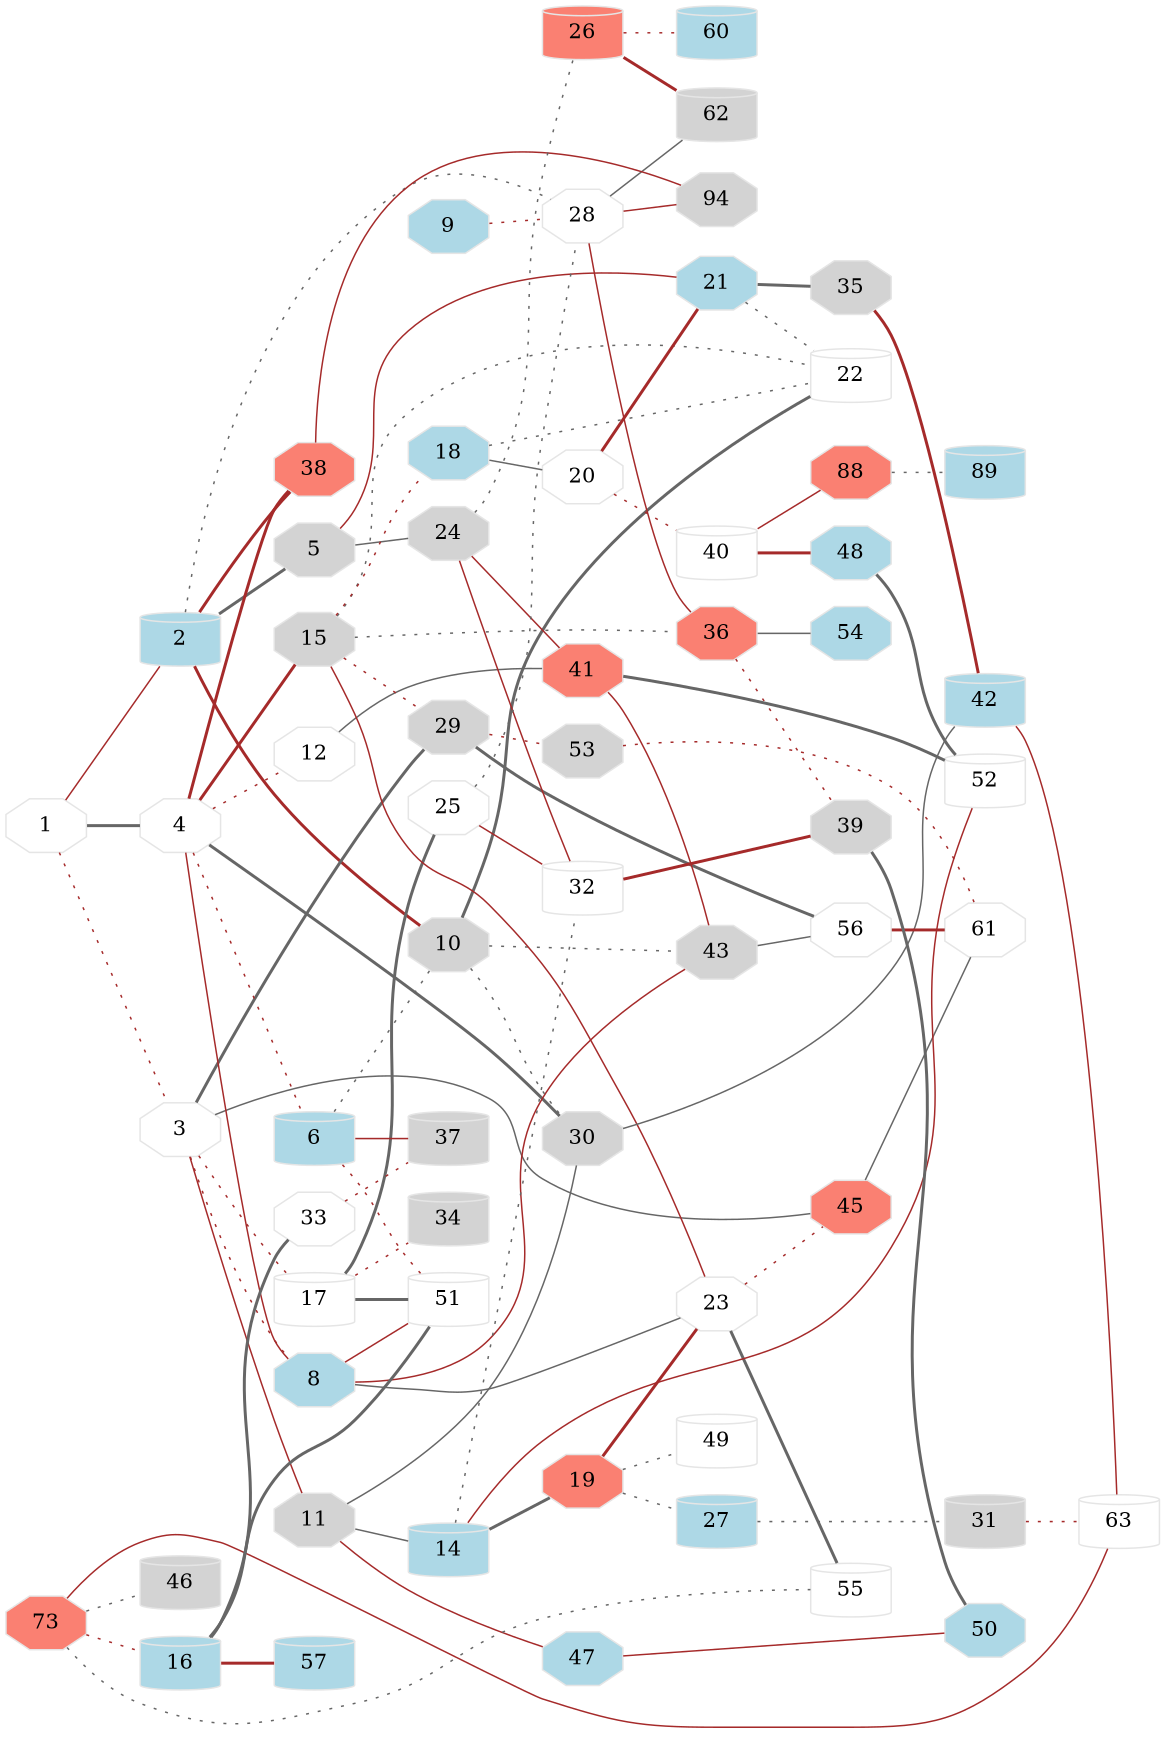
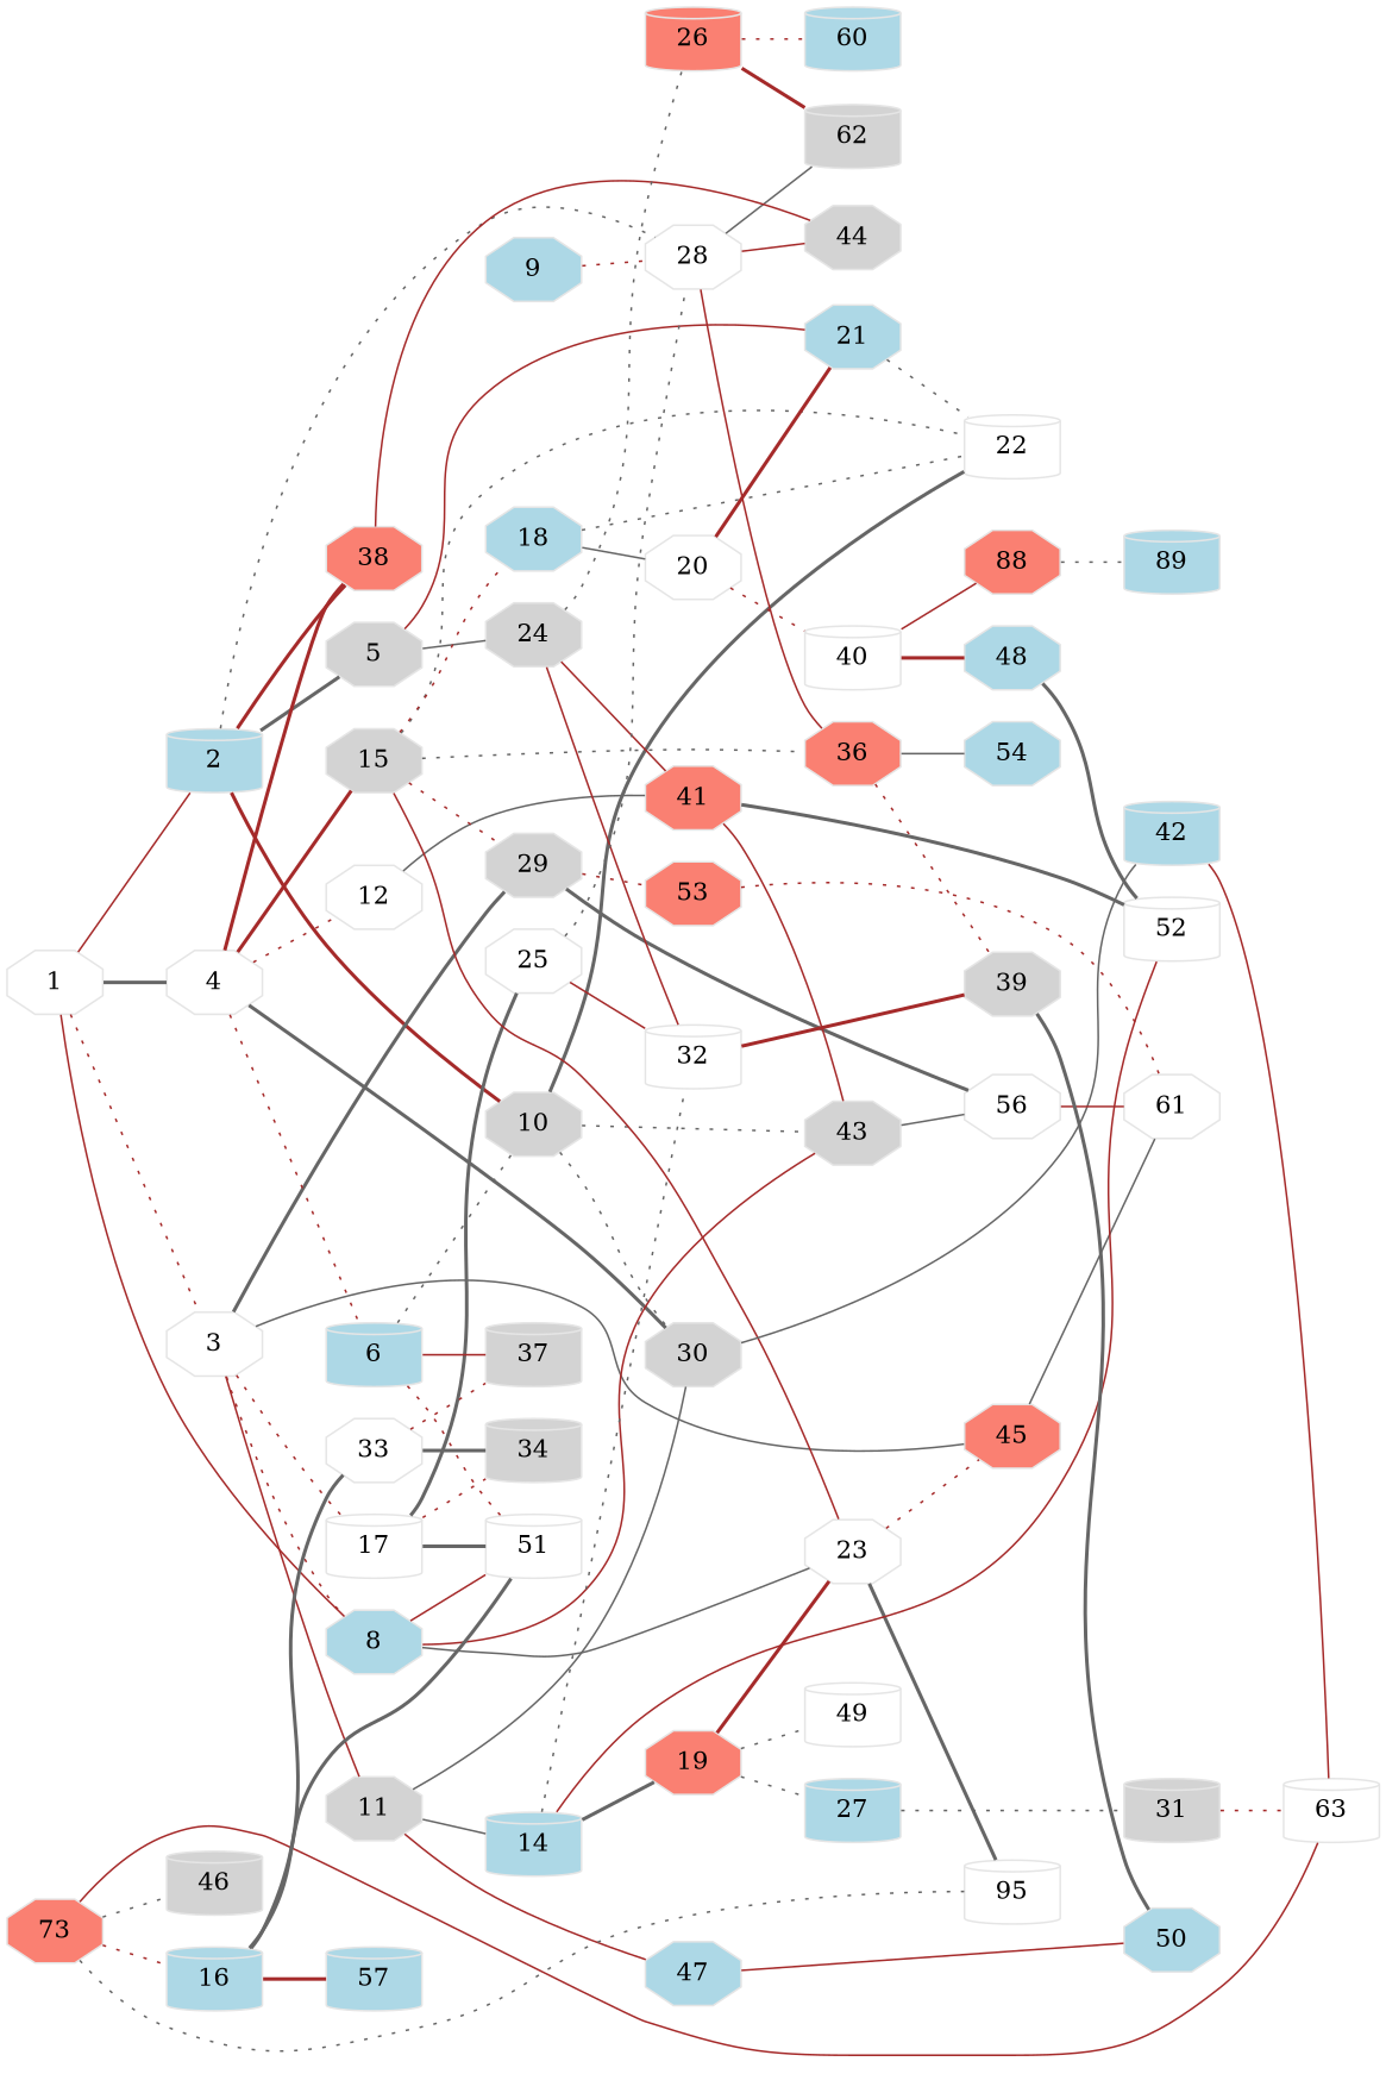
  graph {
    rankdir=LR
    node [color=gray90 fillcolor=white shape=octagon style=filled]
    edge [color=brown style=dotted weight=1.0]
    2 [fillcolor=lightblue shape=cylinder]
    1
    3
    4
    8 [fillcolor=lightblue]
    5 [fillcolor=lightgrey]
    10 [fillcolor=lightgrey]
    28
    38 [fillcolor=salmon]
    11 [fillcolor=lightgrey]
    17 [shape=cylinder]
    29 [fillcolor=lightgrey]
    45 [fillcolor=salmon]
    6 [fillcolor=lightblue shape=cylinder]
    12
    15 [fillcolor=lightgrey]
    30 [fillcolor=lightgrey]
    51 [shape=cylinder]
    23
    43 [fillcolor=lightgrey]
    21 [fillcolor=lightblue]
    24 [fillcolor=lightgrey]
    22 [shape=cylinder]
    62 [fillcolor=lightgrey shape=cylinder]
    36 [fillcolor=salmon]
-   44 [fillcolor=lightgrey label=94]
+   44 [fillcolor=lightgrey]
    14 [fillcolor=lightblue shape=cylinder]
    47 [fillcolor=lightblue]
    25
    34 [fillcolor=lightgrey shape=cylinder]
-   53 [fillcolor=lightgrey]
+   53 [fillcolor=salmon]
    56
    61
    37 [fillcolor=lightgrey shape=cylinder]
    41 [fillcolor=salmon]
    18 [fillcolor=lightblue]
    42 [fillcolor=lightblue shape=cylinder]
-   35 [fillcolor=lightgrey]
    32 [shape=cylinder]
    26 [fillcolor=salmon shape=cylinder]
    9 [fillcolor=lightblue]
    n42 [fillcolor=salmon label=73]
    16 [fillcolor=lightblue shape=cylinder]
    46 [fillcolor=lightgrey shape=cylinder]
-   55 [shape=cylinder]
+   55 [shape=cylinder label=95]
    63 [shape=cylinder]
    19 [fillcolor=salmon]
    52 [shape=cylinder]
    50 [fillcolor=lightblue]
    33
    57 [fillcolor=lightblue shape=cylinder]
    27 [fillcolor=lightblue shape=cylinder]
    49 [shape=cylinder]
    39 [fillcolor=lightgrey]
    20
    54 [fillcolor=lightblue]
    40 [shape=cylinder]
    31 [fillcolor=lightgrey shape=cylinder]
    48 [fillcolor=lightblue]
    n60 [fillcolor=salmon label=88]
    60 [fillcolor=lightblue shape=cylinder]
    n62 [fillcolor=lightblue label=89 shape=cylinder]
    2 -- 5 [color=gray40 style=bold]
    2 -- 10 [style=bold]
    2 -- 28 [color=gray40]
    2 -- 38 [style=bold]
    1 -- 2 [style=solid weight=2.0]
    1 -- 3
    1 -- 4 [color=gray40 style=bold]
-   4 -- 8 [style=solid]
+   1 -- 8 [style=solid]
    3 -- 8
    3 -- 11 [style=solid]
    3 -- 17
    3 -- 29 [color=gray40 style=bold]
    3 -- 45 [color=gray40 style=solid]
    4 -- 38 [style=bold]
    4 -- 6
    4 -- 12
    4 -- 15 [style=bold]
    4 -- 30 [color=gray40 style=bold]
    8 -- 51 [style=solid]
    8 -- 23 [color=gray40 style=solid]
    8 -- 43 [style=solid]
    5 -- 21 [style=solid]
    5 -- 24 [color=gray40 style=solid]
    10 -- 30 [color=gray40]
    10 -- 43 [color=gray40]
    10 -- 22 [color=gray40 style=bold]
    28 -- 62 [color=gray40 style=solid]
    28 -- 36 [style=solid]
    28 -- 44 [style=solid]
    38 -- 44 [style=solid]
    11 -- 30 [color=gray40 style=solid]
    11 -- 14 [color=gray40 style=solid]
    11 -- 47 [style=solid]
    17 -- 51 [color=gray40 style=bold weight=2.0]
    17 -- 25 [color=gray40 style=bold]
    17 -- 34 [weight=3.0]
    29 -- 53
    29 -- 56 [color=gray40 style=bold]
    45 -- 61 [color=gray40 style=solid]
    6 -- 10 [color=gray40]
    6 -- 51
    6 -- 37 [style=solid]
    12 -- 41 [color=gray40 style=solid]
    15 -- 29
    15 -- 23 [style=solid]
    15 -- 22 [color=gray40]
    15 -- 36 [color=gray40]
    15 -- 18
    30 -- 42 [color=gray40 style=solid]
    23 -- 45
    23 -- 55 [color=gray40 style=bold]
    43 -- 56 [color=gray40 style=solid]
    21 -- 22 [color=gray40]
-   21 -- 35 [color=gray40 style=bold]
    24 -- 41 [style=solid weight=2.0]
    24 -- 32 [style=solid]
    24 -- 26 [color=gray40]
    36 -- 39 [weight=2.0]
    36 -- 54 [color=gray40 style=solid weight=2.0]
    14 -- 32 [color=gray40]
    14 -- 19 [color=gray40 style=bold]
    14 -- 52 [style=solid]
    47 -- 50 [style=solid]
    25 -- 28 [color=gray40]
    25 -- 32 [style=solid]
    53 -- 61
-   56 -- 61 [style=bold]
+   56 -- 61 [style=solid]
    41 -- 43 [style=solid]
    41 -- 52 [color=gray40 style=bold]
    18 -- 22 [color=gray40]
    18 -- 20 [color=gray40 style=solid]
    42 -- 63 [style=solid]
-   35 -- 42 [style=bold]
    32 -- 39 [style=bold]
    26 -- 62 [style=bold]
    26 -- 60
    9 -- 28
    n42 -- 16
    n42 -- 46 [color=gray40]
    n42 -- 55 [color=gray40]
    n42 -- 63 [style=solid]
    16 -- 51 [color=gray40 style=bold]
    16 -- 33 [color=gray40 style=bold]
    16 -- 57 [style=bold]
    19 -- 23 [style=bold]
    19 -- 27 [color=gray40]
    19 -- 49 [color=gray40]
+   33 -- 34 [color=gray40 style=bold]
    33 -- 37
    27 -- 31 [color=gray40]
    39 -- 50 [color=gray40 style=bold]
    20 -- 21 [style=bold]
    20 -- 40
    40 -- 48 [style=bold]
    40 -- n60 [style=solid]
    31 -- 63
    48 -- 52 [color=gray40 style=bold]
    n60 -- n62 [color=gray40]
  }
